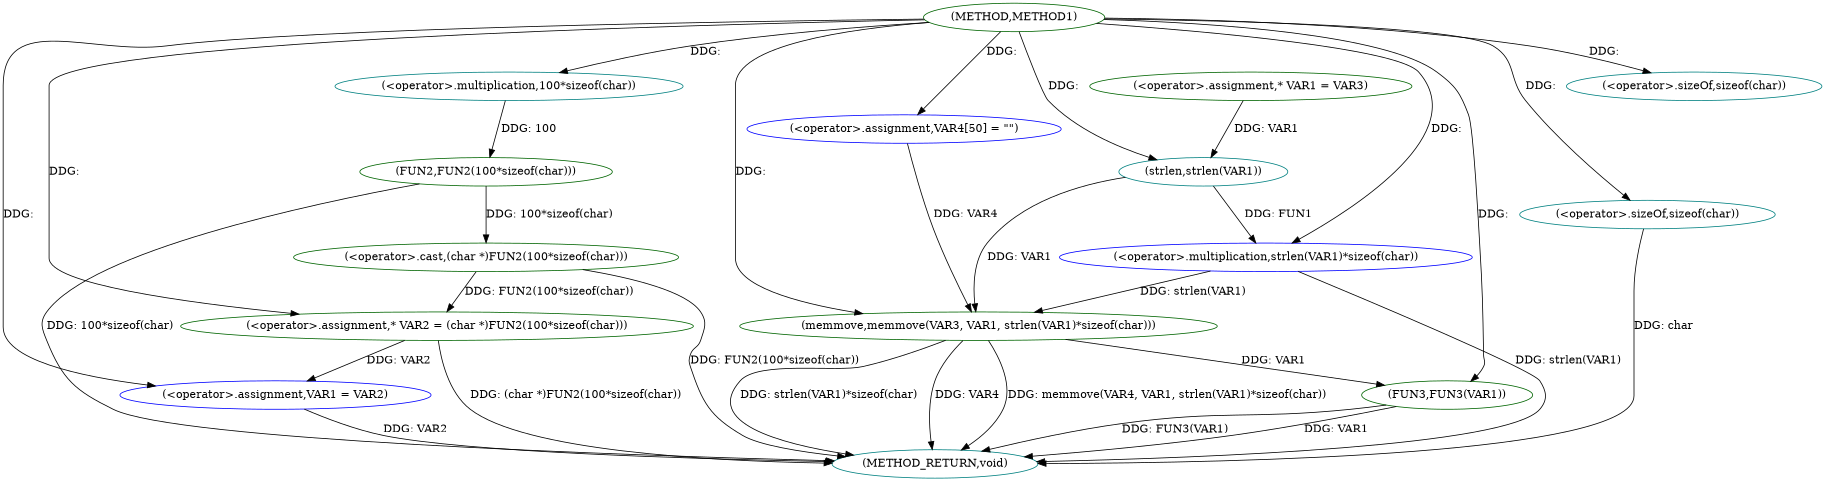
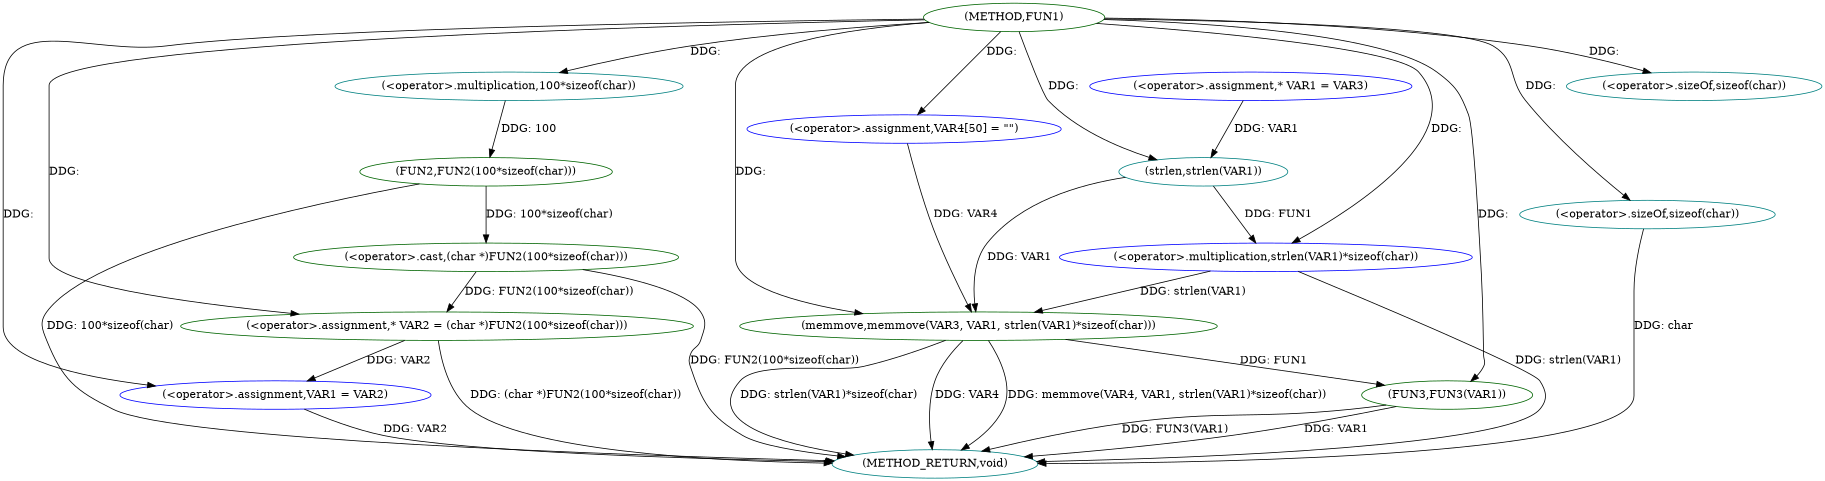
  digraph {
    node [color=darkgreen]
-   n1 [label="(METHOD,METHOD1)"]
+   n1 [label="(METHOD,FUN1)"]
    n2 [label="(<operator>.assignment,* VAR2 = (char *)FUN2(100*sizeof(char)))"]
    n3 [color=teal label="(<operator>.multiplication,100*sizeof(char))"]
    n4 [color=teal label="(<operator>.sizeOf,sizeof(char))"]
    n5 [color=blue label="(<operator>.assignment,VAR1 = VAR2)"]
    n6 [color=blue label="(<operator>.assignment,VAR4[50] = \"\")"]
    n7 [label="(memmove,memmove(VAR3, VAR1, strlen(VAR1)*sizeof(char)))"]
    n8 [color=blue label="(<operator>.multiplication,strlen(VAR1)*sizeof(char))"]
    n9 [color=teal label="(strlen,strlen(VAR1))"]
    n10 [color=teal label="(<operator>.sizeOf,sizeof(char))"]
    n11 [label="(FUN3,FUN3(VAR1))"]
    n12 [color=teal label="(METHOD_RETURN,void)"]
    n13 [label="(FUN2,FUN2(100*sizeof(char)))"]
-   n14 [label="(<operator>.assignment,* VAR1 = VAR3)"]
+   n14 [color=blue label="(<operator>.assignment,* VAR1 = VAR3)"]
    n15 [label="(<operator>.cast,(char *)FUN2(100*sizeof(char)))"]
    n1 -> n2 [label="DDG: "]
    n1 -> n3 [label="DDG: "]
    n1 -> n4 [label="DDG: "]
    n1 -> n5 [label="DDG: "]
    n1 -> n6 [label="DDG: "]
    n1 -> n7 [label="DDG: "]
    n1 -> n8 [label="DDG: "]
    n1 -> n9 [label="DDG: "]
    n1 -> n10 [label="DDG: "]
    n1 -> n11 [label="DDG: "]
    n2 -> n5 [label="DDG: VAR2"]
    n2 -> n12 [label="DDG: (char *)FUN2(100*sizeof(char))"]
    n3 -> n13 [label="DDG: 100"]
    n5 -> n12 [label="DDG: VAR2"]
    n6 -> n7 [label="DDG: VAR4"]
-   n7 -> n11 [label="DDG: VAR1"]
+   n7 -> n11 [label="DDG: FUN1"]
    n7 -> n12 [label="DDG: memmove(VAR4, VAR1, strlen(VAR1)*sizeof(char))"]
    n7 -> n12 [label="DDG: strlen(VAR1)*sizeof(char)"]
    n7 -> n12 [label="DDG: VAR4"]
    n8 -> n7 [label="DDG: strlen(VAR1)"]
    n8 -> n12 [label="DDG: strlen(VAR1)"]
    n9 -> n7 [label="DDG: VAR1"]
    n9 -> n8 [label="DDG: FUN1"]
    n10 -> n12 [label="DDG: char"]
    n11 -> n12 [label="DDG: VAR1"]
    n11 -> n12 [label="DDG: FUN3(VAR1)"]
    n13 -> n12 [label="DDG: 100*sizeof(char)"]
    n13 -> n15 [label="DDG: 100*sizeof(char)"]
    n14 -> n9 [label="DDG: VAR1"]
    n15 -> n2 [label="DDG: FUN2(100*sizeof(char))"]
    n15 -> n12 [label="DDG: FUN2(100*sizeof(char))"]
  }
